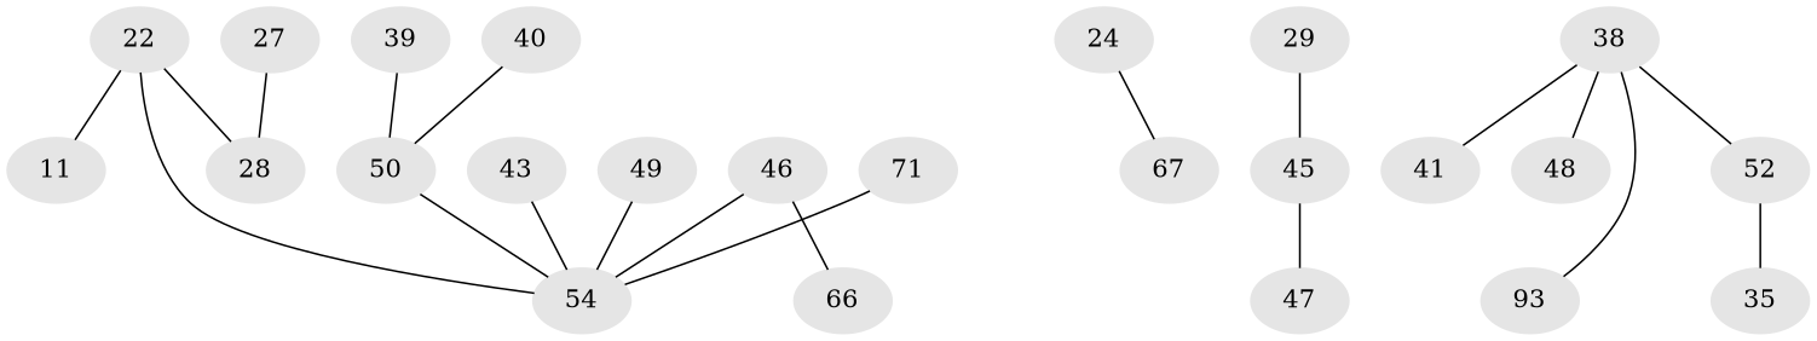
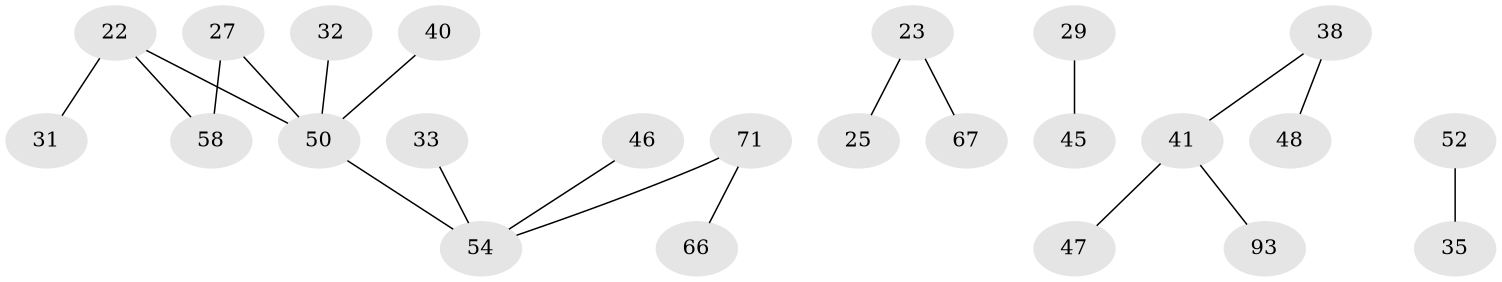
  graph {
    node [color=gray90 style=filled]
    22
-   31 [label=11]
+   31
    54 [super="+42+34+23+15"]
-   58 [label=28]
-   24
+   58
+   24 [label=23]
+   25
    n7 [label=67]
    27
    50 [super="+7+19"]
    29
    45
    38 [super="+35+33"]
    41
    48
    52 [super="+36"]
    n16 [label=93]
    47
-   43 [super="+26"]
+   43 [super="+26" label=33]
    n19 [label=35]
-   39
+   39 [label=32]
    40
    46
    n23 [label=66]
-   49 [super="+21"]
    n25 [label=71 super="+20"]
    22 -- 31
-   22 -- 54
+   22 -- 50
    22 -- 58
+   24 -- 25
    24 -- n7
    27 -- 58
+   27 -- 50
    50 -- 54
    29 -- 45
-   45 -- 47
+   41 -- 47
    38 -- 41
    38 -- 48
-   38 -- 52
-   38 -- n16
+   41 -- n16
    52 -- n19
    43 -- 54
    39 -- 50
    40 -- 50
    46 -- 54
-   46 -- n23
-   49 -- 54
+   n25 -- n23
    n25 -- 54
  }
